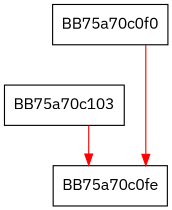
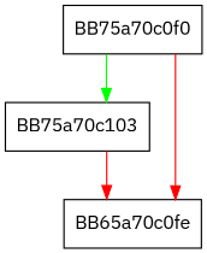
  digraph {
    fontname="IBM Plex Sans"
    splines=ortho
    node [fontname="IBM Plex Sans" shape=box]
    edge [color=red fontname="IBM Plex Sans"]
    BB75a70c0f0
    BB75a70c103
-   BB75a70c0fe
+   BB75a70c0fe [label=BB65a70c0fe]
+   BB75a70c0f0 -> BB75a70c103 [color=green]
    BB75a70c0f0 -> BB75a70c0fe
    BB75a70c103 -> BB75a70c0fe
  }
